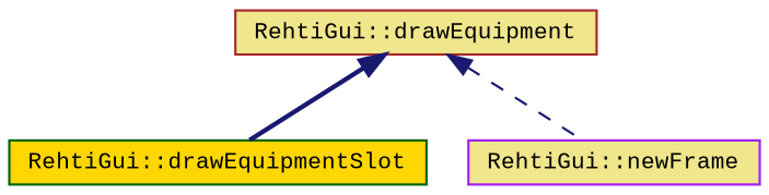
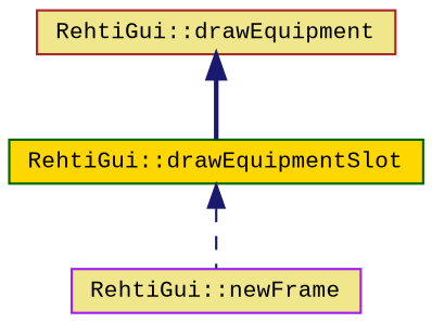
  digraph {
    fontname="Liberation Mono"
    rankdir=TB
    node [fillcolor=khaki fontname="Liberation Mono" fontsize=10 shape=record style=filled]
    edge [color=midnightblue dir=back fontname="Liberation Mono" fontsize=10 labelfontname=Helvetica labelfontsize=10]
    n1 [color=darkgreen fillcolor=gold fontcolor=black height=0.2 label="RehtiGui::drawEquipmentSlot" width=0.4]
    n2 [color=brown height=0.2 label="RehtiGui::drawEquipment" width=0.4]
    n3 [color=purple height=0.2 label="RehtiGui::newFrame" width=0.4]
    n2 -> n1 [style=bold]
-   n2 -> n3 [style=dashed]
+   n1 -> n3 [style=dashed]
  }
